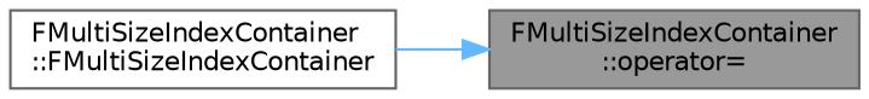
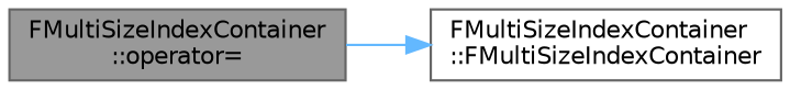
  digraph {
    rankdir=LR
    node [fontname=Helvetica fontsize=10 shape=box style=filled]
    n1 [color=gray40 fillcolor=grey60 fontcolor=black height=0.2 label="FMultiSizeIndexContainer\l::operator=" width=0.4]
    n2 [color=grey40 fillcolor=white height=0.2 label="FMultiSizeIndexContainer\l::FMultiSizeIndexContainer" width=0.4]
-   n2 -> n1 [color=steelblue1 fontname=Helvetica fontsize=10 labelfontname=Helvetica labelfontsize=10 style=solid]
+   n1 -> n2 [color=steelblue1 fontname=Helvetica fontsize=10 labelfontname=Helvetica labelfontsize=10 style=solid]
  }
